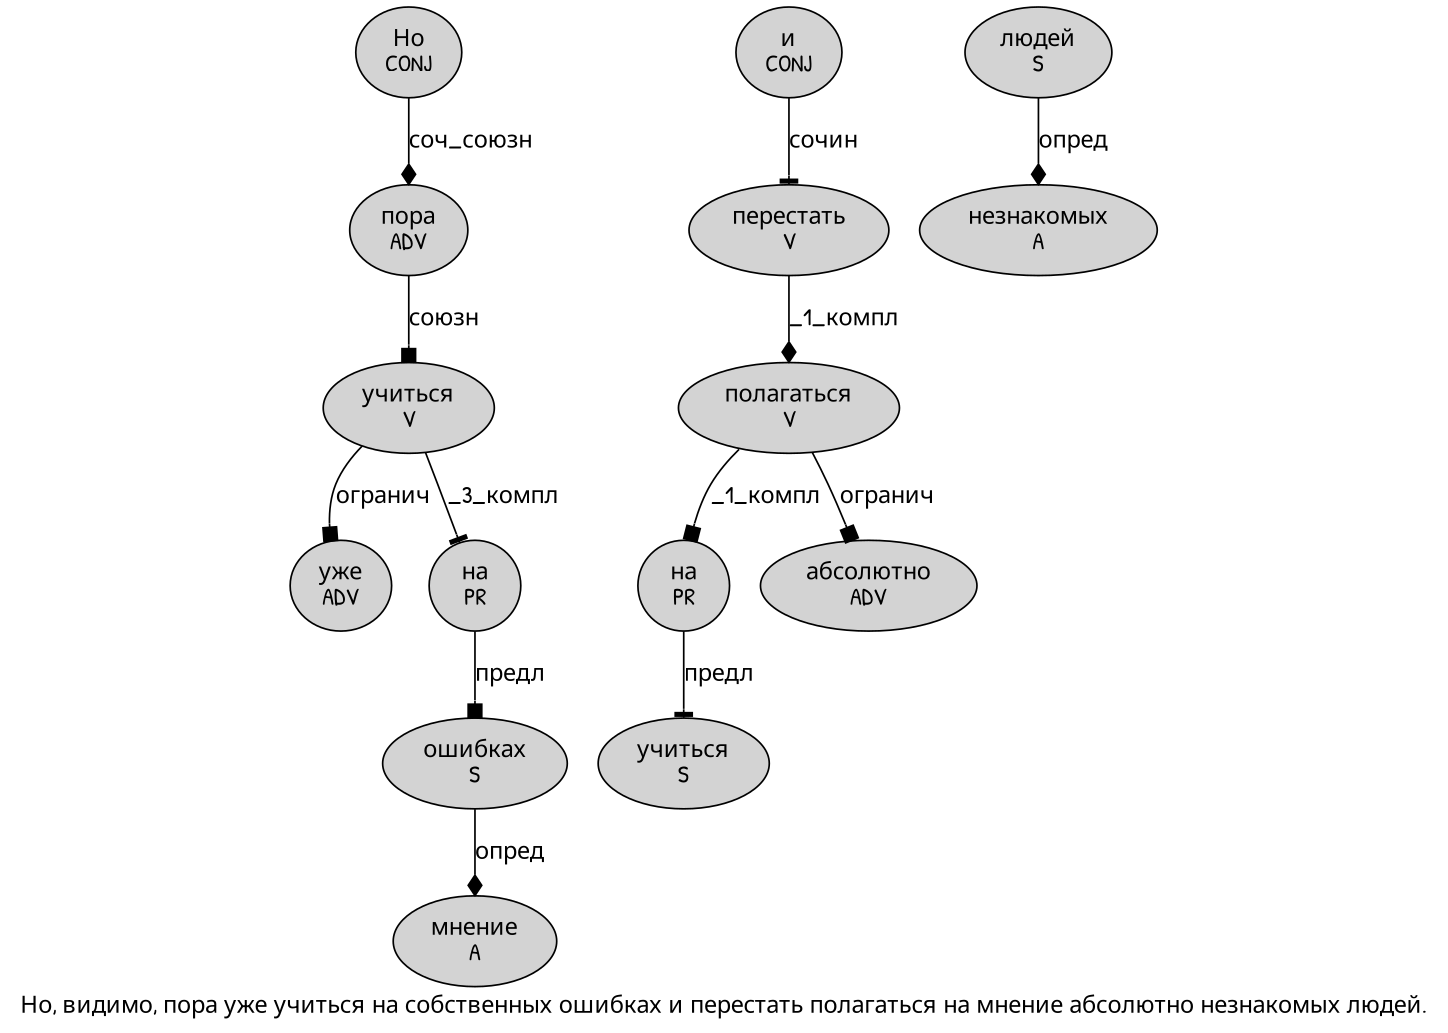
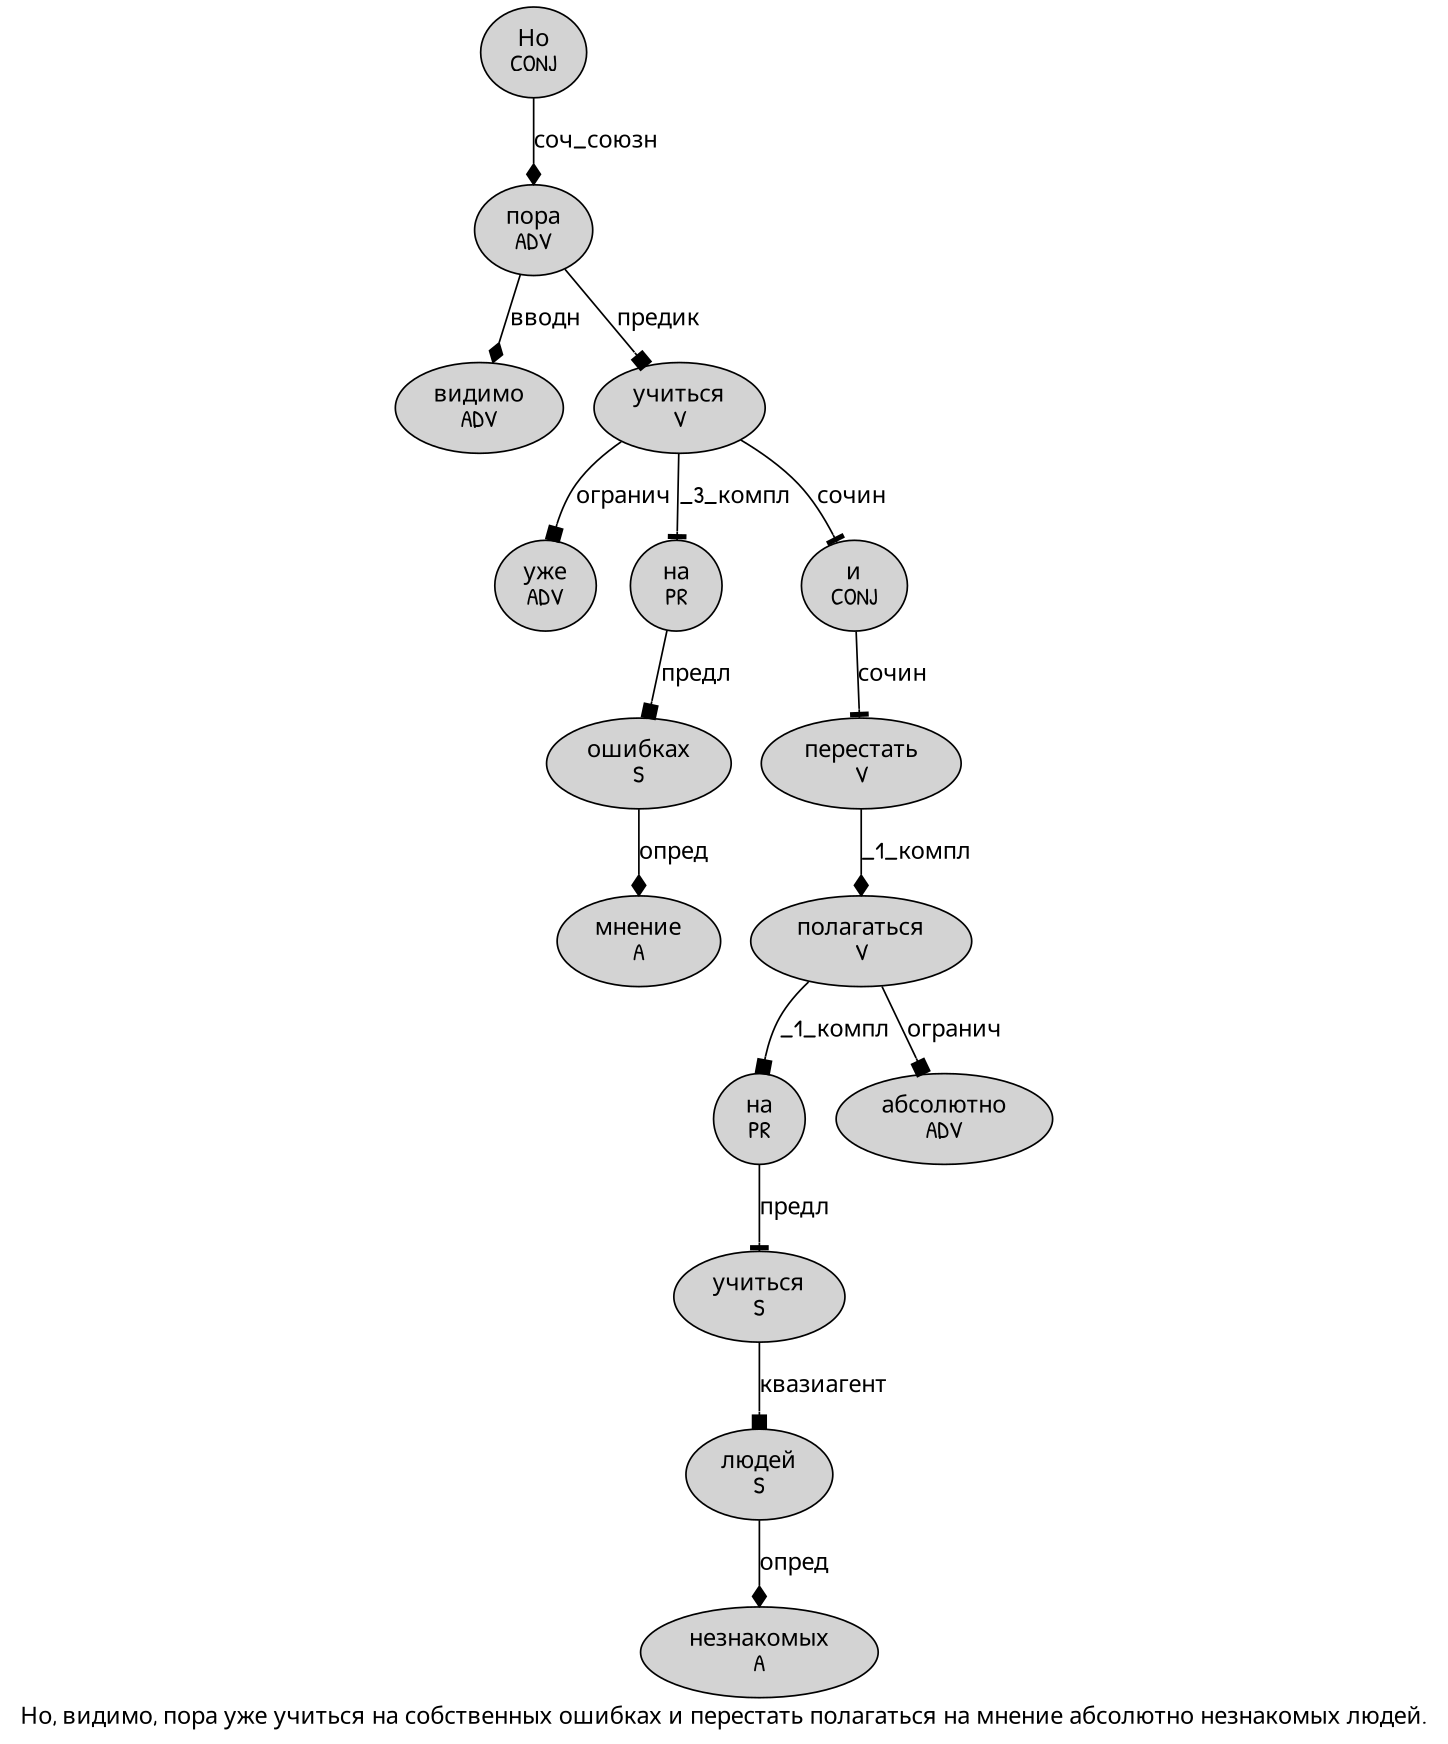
  digraph {
    fontname="Patrick Hand"
    label="Но, видимо, пора уже учиться на собственных ошибках и перестать полагаться на мнение абсолютно незнакомых людей."
    node [fillcolor=lightgray fontname="Patrick Hand" penwidth=1 shape=ellipse style=filled]
    edge [arrowhead=box fontname="Patrick Hand"]
    n1 [label="Но\nCONJ"]
    n2 [label="пора\nADV"]
+   n3 [label="видимо\nADV"]
    n4 [label="учиться\nV"]
    n5 [label="уже\nADV"]
    n6 [label="на\nPR"]
    n7 [label="и\nCONJ"]
    n8 [label="ошибках\nS"]
    n9 [label="перестать\nV"]
    n10 [label="мнение\nA"]
    n11 [label="полагаться\nV"]
    n12 [label="на\nPR"]
    n13 [label="абсолютно\nADV"]
    n14 [label="учиться\nS"]
    n15 [label="людей\nS"]
    n16 [label="незнакомых\nA"]
    n1 -> n2 [arrowhead=diamond label="соч_союзн"]
-   n2 -> n4 [label="союзн"]
+   n2 -> n3 [arrowhead=diamond label="вводн"]
+   n2 -> n4 [label="предик"]
    n4 -> n5 [label="огранич"]
    n4 -> n6 [arrowhead=tee label="_3_компл"]
+   n4 -> n7 [arrowhead=tee label="сочин"]
    n6 -> n8 [label="предл"]
    n7 -> n9 [arrowhead=tee label="сочин"]
    n8 -> n10 [arrowhead=diamond label="опред"]
    n9 -> n11 [arrowhead=diamond label="_1_компл"]
    n11 -> n12 [label="_1_компл"]
    n11 -> n13 [label="огранич"]
    n12 -> n14 [arrowhead=tee label="предл"]
+   n14 -> n15 [label="квазиагент"]
    n15 -> n16 [arrowhead=diamond label="опред"]
  }
